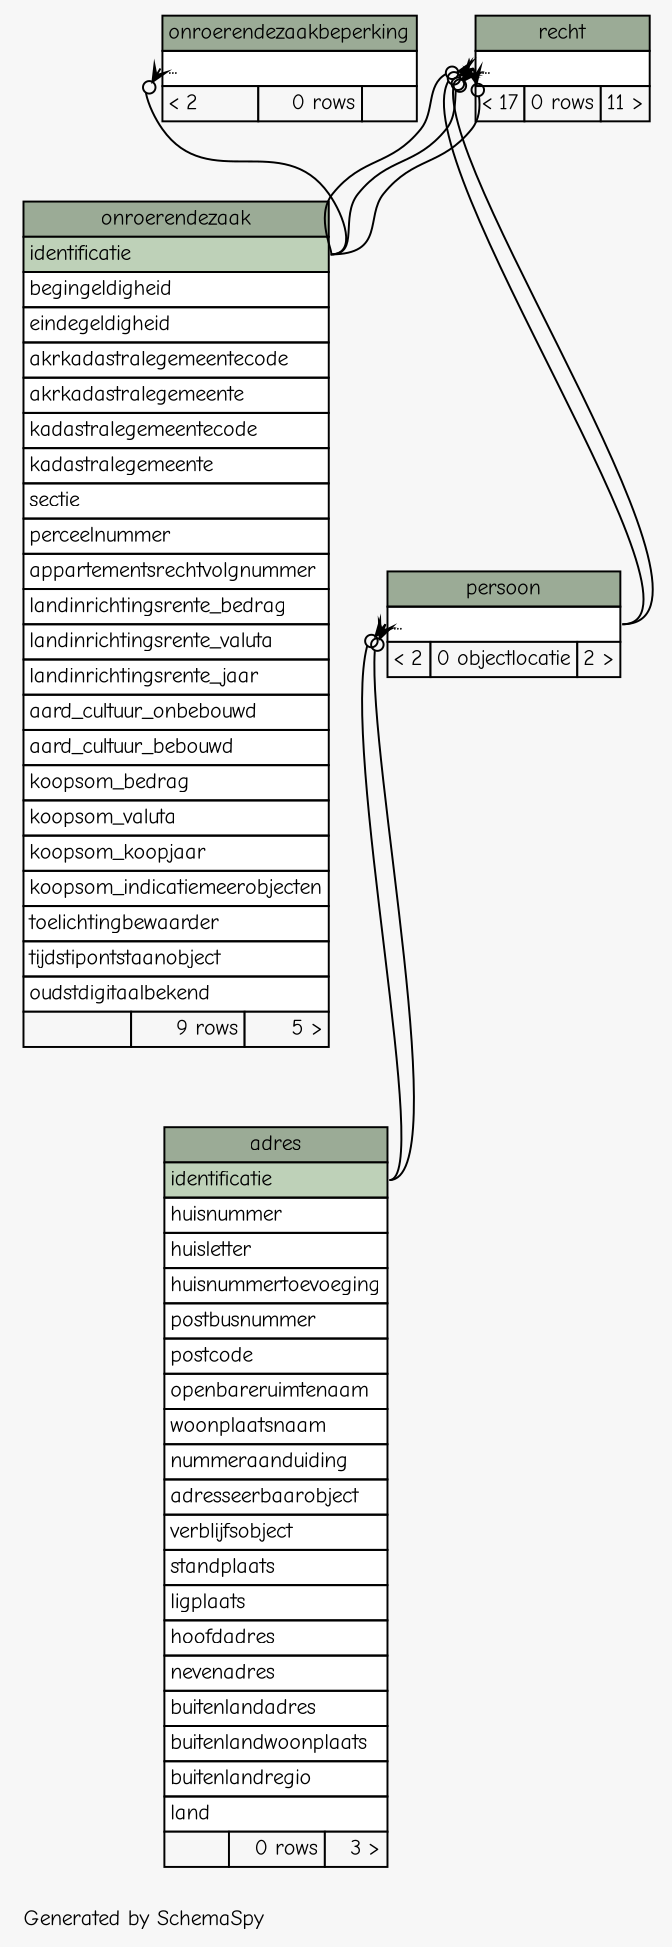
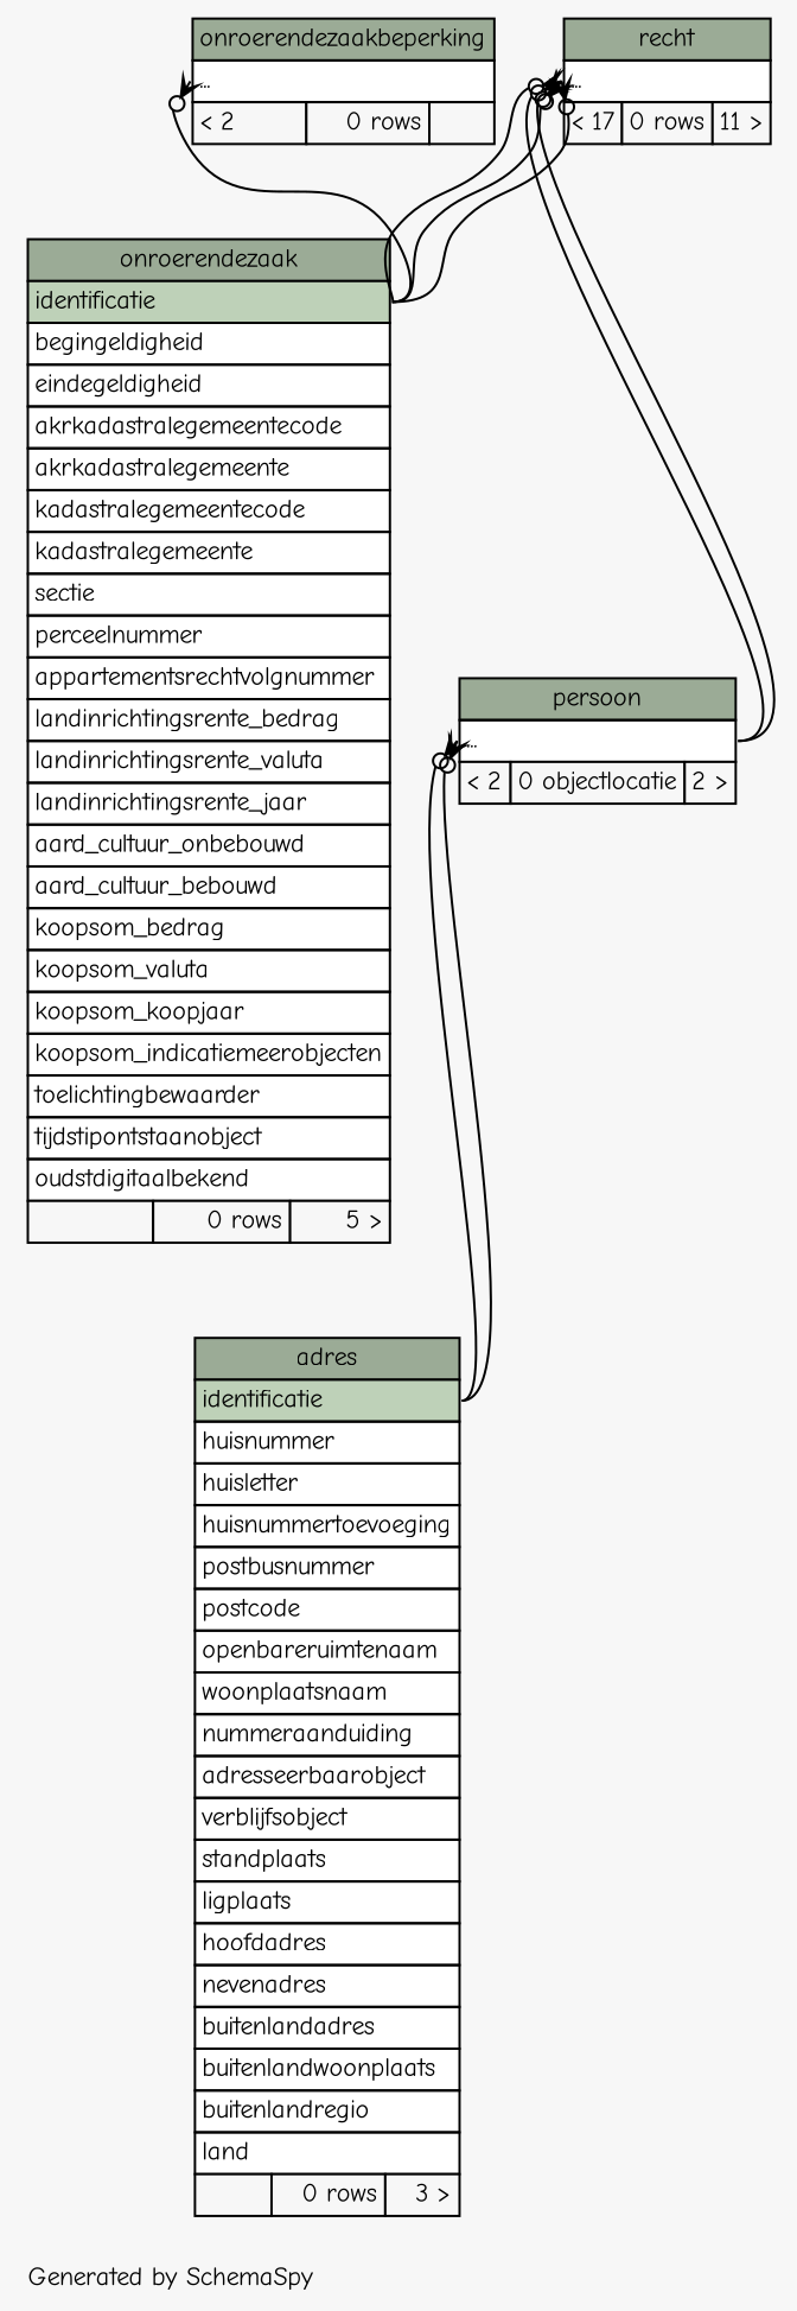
  digraph {
    bgcolor="#f7f7f7"
    fontname="Comic Neue"
    fontsize=11
    label="\nGenerated by SchemaSpy"
    labeljust=l
    nodesep=0.18
    rankdir=TB
    ranksep=0.46
    node [fontname="Comic Neue" fontsize=11 shape=plaintext]
    edge [arrowhead=none arrowsize=0.8 arrowtail=crowodot dir=back fontname="Comic Neue" headport="identificatie:e" tailport="elipses:w"]
    n1 [label=<     <TABLE BORDER="0" CELLBORDER="1" CELLSPACING="0" BGCOLOR="#ffffff">       <TR><TD COLSPAN="3" BGCOLOR="#9bab96" ALIGN="CENTER">adres</TD></TR>       <TR><TD PORT="identificatie" COLSPAN="3" BGCOLOR="#bed1b8" ALIGN="LEFT">identificatie</TD></TR>       <TR><TD PORT="huisnummer" COLSPAN="3" ALIGN="LEFT">huisnummer</TD></TR>       <TR><TD PORT="huisletter" COLSPAN="3" ALIGN="LEFT">huisletter</TD></TR>       <TR><TD PORT="huisnummertoevoeging" COLSPAN="3" ALIGN="LEFT">huisnummertoevoeging</TD></TR>       <TR><TD PORT="postbusnummer" COLSPAN="3" ALIGN="LEFT">postbusnummer</TD></TR>       <TR><TD PORT="postcode" COLSPAN="3" ALIGN="LEFT">postcode</TD></TR>       <TR><TD PORT="openbareruimtenaam" COLSPAN="3" ALIGN="LEFT">openbareruimtenaam</TD></TR>       <TR><TD PORT="woonplaatsnaam" COLSPAN="3" ALIGN="LEFT">woonplaatsnaam</TD></TR>       <TR><TD PORT="nummeraanduiding" COLSPAN="3" ALIGN="LEFT">nummeraanduiding</TD></TR>       <TR><TD PORT="adresseerbaarobject" COLSPAN="3" ALIGN="LEFT">adresseerbaarobject</TD></TR>       <TR><TD PORT="verblijfsobject" COLSPAN="3" ALIGN="LEFT">verblijfsobject</TD></TR>       <TR><TD PORT="standplaats" COLSPAN="3" ALIGN="LEFT">standplaats</TD></TR>       <TR><TD PORT="ligplaats" COLSPAN="3" ALIGN="LEFT">ligplaats</TD></TR>       <TR><TD PORT="hoofdadres" COLSPAN="3" ALIGN="LEFT">hoofdadres</TD></TR>       <TR><TD PORT="nevenadres" COLSPAN="3" ALIGN="LEFT">nevenadres</TD></TR>       <TR><TD PORT="buitenlandadres" COLSPAN="3" ALIGN="LEFT">buitenlandadres</TD></TR>       <TR><TD PORT="buitenlandwoonplaats" COLSPAN="3" ALIGN="LEFT">buitenlandwoonplaats</TD></TR>       <TR><TD PORT="buitenlandregio" COLSPAN="3" ALIGN="LEFT">buitenlandregio</TD></TR>       <TR><TD PORT="land" COLSPAN="3" ALIGN="LEFT">land</TD></TR>       <TR><TD ALIGN="LEFT" BGCOLOR="#f7f7f7">  </TD><TD ALIGN="RIGHT" BGCOLOR="#f7f7f7">0 rows</TD><TD ALIGN="RIGHT" BGCOLOR="#f7f7f7">3 &gt;</TD></TR>     </TABLE>>]
-   n2 [label=<     <TABLE BORDER="0" CELLBORDER="1" CELLSPACING="0" BGCOLOR="#ffffff">       <TR><TD COLSPAN="3" BGCOLOR="#9bab96" ALIGN="CENTER">onroerendezaak</TD></TR>       <TR><TD PORT="identificatie" COLSPAN="3" BGCOLOR="#bed1b8" ALIGN="LEFT">identificatie</TD></TR>       <TR><TD PORT="begingeldigheid" COLSPAN="3" ALIGN="LEFT">begingeldigheid</TD></TR>       <TR><TD PORT="eindegeldigheid" COLSPAN="3" ALIGN="LEFT">eindegeldigheid</TD></TR>       <TR><TD PORT="akrkadastralegemeentecode" COLSPAN="3" ALIGN="LEFT">akrkadastralegemeentecode</TD></TR>       <TR><TD PORT="akrkadastralegemeente" COLSPAN="3" ALIGN="LEFT">akrkadastralegemeente</TD></TR>       <TR><TD PORT="kadastralegemeentecode" COLSPAN="3" ALIGN="LEFT">kadastralegemeentecode</TD></TR>       <TR><TD PORT="kadastralegemeente" COLSPAN="3" ALIGN="LEFT">kadastralegemeente</TD></TR>       <TR><TD PORT="sectie" COLSPAN="3" ALIGN="LEFT">sectie</TD></TR>       <TR><TD PORT="perceelnummer" COLSPAN="3" ALIGN="LEFT">perceelnummer</TD></TR>       <TR><TD PORT="appartementsrechtvolgnummer" COLSPAN="3" ALIGN="LEFT">appartementsrechtvolgnummer</TD></TR>       <TR><TD PORT="landinrichtingsrente_bedrag" COLSPAN="3" ALIGN="LEFT">landinrichtingsrente_bedrag</TD></TR>       <TR><TD PORT="landinrichtingsrente_valuta" COLSPAN="3" ALIGN="LEFT">landinrichtingsrente_valuta</TD></TR>       <TR><TD PORT="landinrichtingsrente_jaar" COLSPAN="3" ALIGN="LEFT">landinrichtingsrente_jaar</TD></TR>       <TR><TD PORT="aard_cultuur_onbebouwd" COLSPAN="3" ALIGN="LEFT">aard_cultuur_onbebouwd</TD></TR>       <TR><TD PORT="aard_cultuur_bebouwd" COLSPAN="3" ALIGN="LEFT">aard_cultuur_bebouwd</TD></TR>       <TR><TD PORT="koopsom_bedrag" COLSPAN="3" ALIGN="LEFT">koopsom_bedrag</TD></TR>       <TR><TD PORT="koopsom_valuta" COLSPAN="3" ALIGN="LEFT">koopsom_valuta</TD></TR>       <TR><TD PORT="koopsom_koopjaar" COLSPAN="3" ALIGN="LEFT">koopsom_koopjaar</TD></TR>       <TR><TD PORT="koopsom_indicatiemeerobjecten" COLSPAN="3" ALIGN="LEFT">koopsom_indicatiemeerobjecten</TD></TR>       <TR><TD PORT="toelichtingbewaarder" COLSPAN="3" ALIGN="LEFT">toelichtingbewaarder</TD></TR>       <TR><TD PORT="tijdstipontstaanobject" COLSPAN="3" ALIGN="LEFT">tijdstipontstaanobject</TD></TR>       <TR><TD PORT="oudstdigitaalbekend" COLSPAN="3" ALIGN="LEFT">oudstdigitaalbekend</TD></TR>       <TR><TD ALIGN="LEFT" BGCOLOR="#f7f7f7">  </TD><TD ALIGN="RIGHT" BGCOLOR="#f7f7f7">9 rows</TD><TD ALIGN="RIGHT" BGCOLOR="#f7f7f7">5 &gt;</TD></TR>     </TABLE>>]
+   n2 [label=<     <TABLE BORDER="0" CELLBORDER="1" CELLSPACING="0" BGCOLOR="#ffffff">       <TR><TD COLSPAN="3" BGCOLOR="#9bab96" ALIGN="CENTER">onroerendezaak</TD></TR>       <TR><TD PORT="identificatie" COLSPAN="3" BGCOLOR="#bed1b8" ALIGN="LEFT">identificatie</TD></TR>       <TR><TD PORT="begingeldigheid" COLSPAN="3" ALIGN="LEFT">begingeldigheid</TD></TR>       <TR><TD PORT="eindegeldigheid" COLSPAN="3" ALIGN="LEFT">eindegeldigheid</TD></TR>       <TR><TD PORT="akrkadastralegemeentecode" COLSPAN="3" ALIGN="LEFT">akrkadastralegemeentecode</TD></TR>       <TR><TD PORT="akrkadastralegemeente" COLSPAN="3" ALIGN="LEFT">akrkadastralegemeente</TD></TR>       <TR><TD PORT="kadastralegemeentecode" COLSPAN="3" ALIGN="LEFT">kadastralegemeentecode</TD></TR>       <TR><TD PORT="kadastralegemeente" COLSPAN="3" ALIGN="LEFT">kadastralegemeente</TD></TR>       <TR><TD PORT="sectie" COLSPAN="3" ALIGN="LEFT">sectie</TD></TR>       <TR><TD PORT="perceelnummer" COLSPAN="3" ALIGN="LEFT">perceelnummer</TD></TR>       <TR><TD PORT="appartementsrechtvolgnummer" COLSPAN="3" ALIGN="LEFT">appartementsrechtvolgnummer</TD></TR>       <TR><TD PORT="landinrichtingsrente_bedrag" COLSPAN="3" ALIGN="LEFT">landinrichtingsrente_bedrag</TD></TR>       <TR><TD PORT="landinrichtingsrente_valuta" COLSPAN="3" ALIGN="LEFT">landinrichtingsrente_valuta</TD></TR>       <TR><TD PORT="landinrichtingsrente_jaar" COLSPAN="3" ALIGN="LEFT">landinrichtingsrente_jaar</TD></TR>       <TR><TD PORT="aard_cultuur_onbebouwd" COLSPAN="3" ALIGN="LEFT">aard_cultuur_onbebouwd</TD></TR>       <TR><TD PORT="aard_cultuur_bebouwd" COLSPAN="3" ALIGN="LEFT">aard_cultuur_bebouwd</TD></TR>       <TR><TD PORT="koopsom_bedrag" COLSPAN="3" ALIGN="LEFT">koopsom_bedrag</TD></TR>       <TR><TD PORT="koopsom_valuta" COLSPAN="3" ALIGN="LEFT">koopsom_valuta</TD></TR>       <TR><TD PORT="koopsom_koopjaar" COLSPAN="3" ALIGN="LEFT">koopsom_koopjaar</TD></TR>       <TR><TD PORT="koopsom_indicatiemeerobjecten" COLSPAN="3" ALIGN="LEFT">koopsom_indicatiemeerobjecten</TD></TR>       <TR><TD PORT="toelichtingbewaarder" COLSPAN="3" ALIGN="LEFT">toelichtingbewaarder</TD></TR>       <TR><TD PORT="tijdstipontstaanobject" COLSPAN="3" ALIGN="LEFT">tijdstipontstaanobject</TD></TR>       <TR><TD PORT="oudstdigitaalbekend" COLSPAN="3" ALIGN="LEFT">oudstdigitaalbekend</TD></TR>       <TR><TD ALIGN="LEFT" BGCOLOR="#f7f7f7">  </TD><TD ALIGN="RIGHT" BGCOLOR="#f7f7f7">0 rows</TD><TD ALIGN="RIGHT" BGCOLOR="#f7f7f7">5 &gt;</TD></TR>     </TABLE>>]
    n3 [label=<     <TABLE BORDER="0" CELLBORDER="1" CELLSPACING="0" BGCOLOR="#ffffff">       <TR><TD COLSPAN="3" BGCOLOR="#9bab96" ALIGN="CENTER">onroerendezaakbeperking</TD></TR>       <TR><TD PORT="elipses" COLSPAN="3" ALIGN="LEFT">...</TD></TR>       <TR><TD ALIGN="LEFT" BGCOLOR="#f7f7f7">&lt; 2</TD><TD ALIGN="RIGHT" BGCOLOR="#f7f7f7">0 rows</TD><TD ALIGN="RIGHT" BGCOLOR="#f7f7f7">  </TD></TR>     </TABLE>>]
    n4 [label=<     <TABLE BORDER="0" CELLBORDER="1" CELLSPACING="0" BGCOLOR="#ffffff">       <TR><TD COLSPAN="3" BGCOLOR="#9bab96" ALIGN="CENTER">persoon</TD></TR>       <TR><TD PORT="elipses" COLSPAN="3" ALIGN="LEFT">...</TD></TR>       <TR><TD ALIGN="LEFT" BGCOLOR="#f7f7f7">&lt; 2</TD><TD ALIGN="RIGHT" BGCOLOR="#f7f7f7">0 objectlocatie</TD><TD ALIGN="RIGHT" BGCOLOR="#f7f7f7">2 &gt;</TD></TR>     </TABLE>>]
    n5 [label=<     <TABLE BORDER="0" CELLBORDER="1" CELLSPACING="0" BGCOLOR="#ffffff">       <TR><TD COLSPAN="3" BGCOLOR="#9bab96" ALIGN="CENTER">recht</TD></TR>       <TR><TD PORT="elipses" COLSPAN="3" ALIGN="LEFT">...</TD></TR>       <TR><TD ALIGN="LEFT" BGCOLOR="#f7f7f7">&lt; 17</TD><TD ALIGN="RIGHT" BGCOLOR="#f7f7f7">0 rows</TD><TD ALIGN="RIGHT" BGCOLOR="#f7f7f7">11 &gt;</TD></TR>     </TABLE>>]
    n3 -> n2
    n4 -> n1
    n4 -> n1
    n5 -> n2
    n5 -> n2
    n5 -> n2
    n5 -> n4 [headport="elipses:e"]
    n5 -> n4 [headport="elipses:e"]
  }
